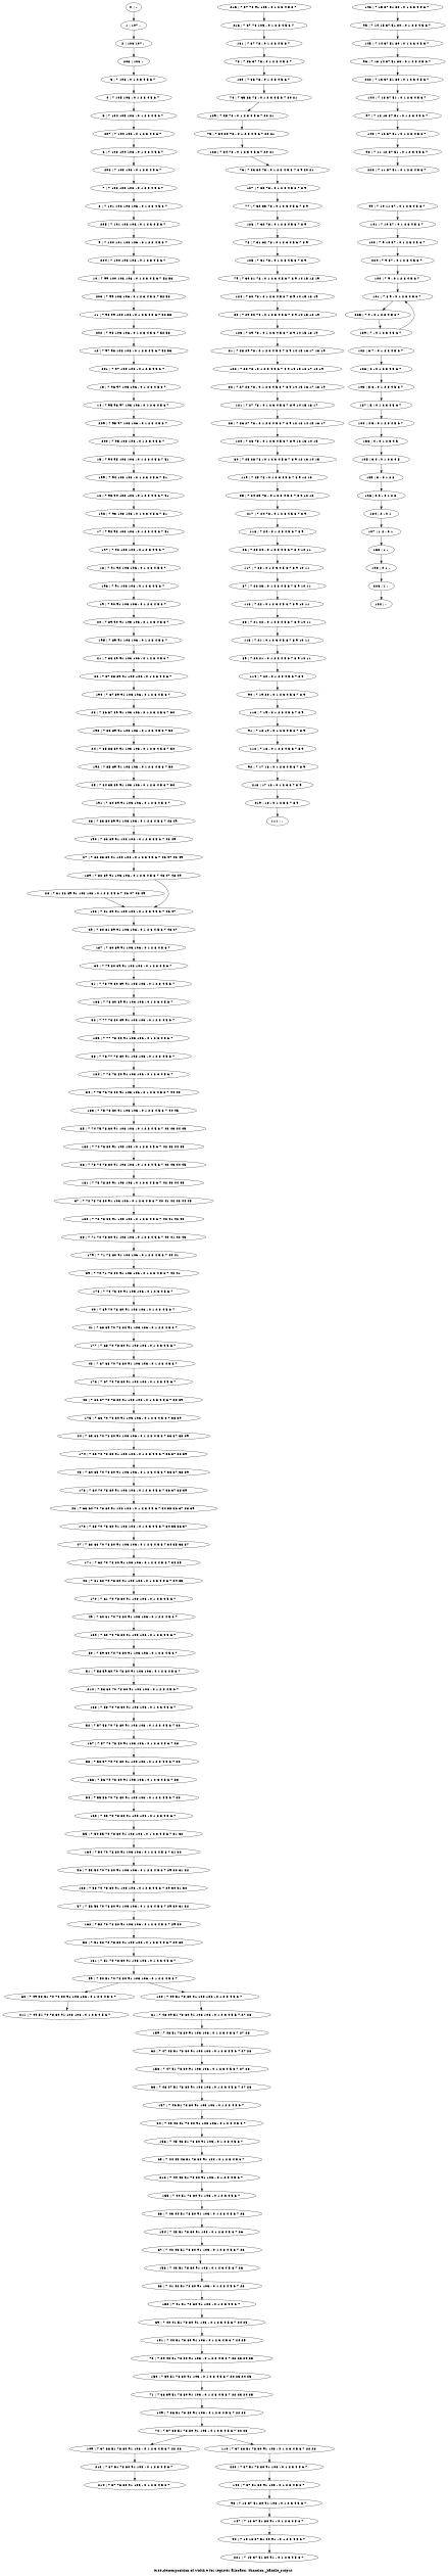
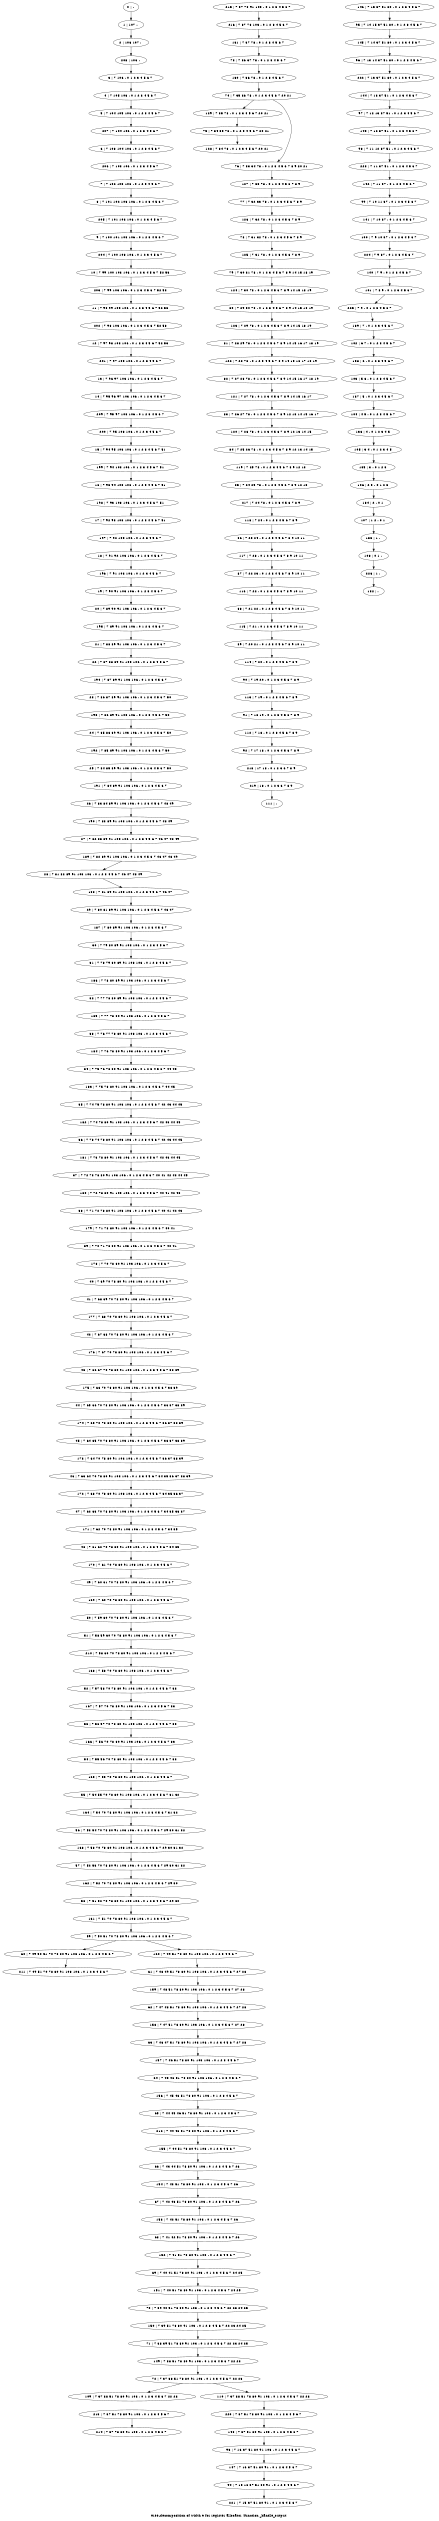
  digraph {
    label="Tree-decomposition of width 9 for register allocator (function _handle_output)"
    n1 [label="0 | : "]
    n2 [label="1 | 107 : "]
    n3 [label="2 | 106 107 : "]
    n4 [label="208 | 106 : "]
    n5 [label="3 | 7 106 : 0 1 2 3 4 5 6 7 "]
    n6 [label="4 | 7 105 106 : 0 1 2 3 4 5 6 7 "]
    n7 [label="5 | 7 104 105 106 : 0 1 2 3 4 5 6 7 "]
    n8 [label="207 | 7 104 106 : 0 1 2 3 4 5 6 7 "]
    n9 [label="6 | 7 103 104 106 : 0 1 2 3 4 5 6 7 "]
    n10 [label="206 | 7 103 106 : 0 1 2 3 4 5 6 7 "]
    n11 [label="7 | 7 102 103 106 : 0 1 2 3 4 5 6 7 "]
    n12 [label="8 | 7 101 102 103 106 : 0 1 2 3 4 5 6 7 "]
    n13 [label="205 | 7 101 103 106 : 0 1 2 3 4 5 6 7 "]
    n14 [label="9 | 7 100 101 103 106 : 0 1 2 3 4 5 6 7 "]
    n15 [label="204 | 7 100 103 106 : 0 1 2 3 4 5 6 7 "]
    n16 [label="10 | 7 99 100 103 106 : 0 1 2 3 4 5 6 7 52 53 "]
    n17 [label="203 | 7 99 103 106 : 0 1 2 3 4 5 6 7 52 53 "]
    n18 [label="11 | 7 98 99 103 106 : 0 1 2 3 4 5 6 7 52 53 "]
    n19 [label="202 | 7 98 103 106 : 0 1 2 3 4 5 6 7 52 53 "]
    n20 [label="12 | 7 97 98 103 106 : 0 1 2 3 4 5 6 7 52 53 "]
    n21 [label="201 | 7 97 103 106 : 0 1 2 3 4 5 6 7 "]
    n22 [label="13 | 7 96 97 103 106 : 0 1 2 3 4 5 6 7 "]
    n23 [label="14 | 7 95 96 97 103 106 : 0 1 2 3 4 5 6 7 "]
    n24 [label="209 | 7 95 97 103 106 : 0 1 2 3 4 5 6 7 "]
    n25 [label="200 | 7 95 103 106 : 0 1 2 3 4 5 6 7 "]
    n26 [label="15 | 7 94 95 103 106 : 0 1 2 3 4 5 6 7 51 "]
    n27 [label="199 | 7 94 103 106 : 0 1 2 3 4 5 6 7 51 "]
    n28 [label="16 | 7 93 94 103 106 : 0 1 2 3 4 5 6 7 51 "]
    n29 [label="198 | 7 93 103 106 : 0 1 2 3 4 5 6 7 51 "]
    n30 [label="17 | 7 92 93 103 106 : 0 1 2 3 4 5 6 7 51 "]
    n31 [label="197 | 7 92 103 106 : 0 1 2 3 4 5 6 7 "]
    n32 [label="18 | 7 91 92 103 106 : 0 1 2 3 4 5 6 7 "]
    n33 [label="196 | 7 91 103 106 : 0 1 2 3 4 5 6 7 "]
    n34 [label="19 | 7 90 91 103 106 : 0 1 2 3 4 5 6 7 "]
    n35 [label="20 | 7 89 90 91 103 106 : 0 1 2 3 4 5 6 7 "]
    n36 [label="195 | 7 89 91 103 106 : 0 1 2 3 4 5 6 7 "]
    n37 [label="21 | 7 88 89 91 103 106 : 0 1 2 3 4 5 6 7 "]
    n38 [label="22 | 7 87 88 89 91 103 106 : 0 1 2 3 4 5 6 7 "]
    n39 [label="194 | 7 87 89 91 103 106 : 0 1 2 3 4 5 6 7 "]
    n40 [label="23 | 7 86 87 89 91 103 106 : 0 1 2 3 4 5 6 7 50 "]
    n41 [label="193 | 7 86 89 91 103 106 : 0 1 2 3 4 5 6 7 50 "]
    n42 [label="24 | 7 85 86 89 91 103 106 : 0 1 2 3 4 5 6 7 50 "]
    n43 [label="192 | 7 85 89 91 103 106 : 0 1 2 3 4 5 6 7 50 "]
    n44 [label="25 | 7 84 85 89 91 103 106 : 0 1 2 3 4 5 6 7 50 "]
    n45 [label="191 | 7 84 89 91 103 106 : 0 1 2 3 4 5 6 7 "]
    n46 [label="26 | 7 83 84 89 91 103 106 : 0 1 2 3 4 5 6 7 48 49 "]
    n47 [label="190 | 7 83 89 91 103 106 : 0 1 2 3 4 5 6 7 48 49 "]
    n48 [label="27 | 7 82 83 89 91 103 106 : 0 1 2 3 4 5 6 7 46 47 48 49 "]
    n49 [label="189 | 7 82 89 91 103 106 : 0 1 2 3 4 5 6 7 46 47 48 49 "]
    n50 [label="28 | 7 81 82 89 91 103 106 : 0 1 2 3 4 5 6 7 46 47 48 49 "]
    n51 [label="188 | 7 81 89 91 103 106 : 0 1 2 3 4 5 6 7 46 47 "]
    n52 [label="29 | 7 80 81 89 91 103 106 : 0 1 2 3 4 5 6 7 46 47 "]
    n53 [label="187 | 7 80 89 91 103 106 : 0 1 2 3 4 5 6 7 "]
    n54 [label="30 | 7 79 80 89 91 103 106 : 0 1 2 3 4 5 6 7 "]
    n55 [label="31 | 7 78 79 80 89 91 103 106 : 0 1 2 3 4 5 6 7 "]
    n56 [label="186 | 7 78 80 89 91 103 106 : 0 1 2 3 4 5 6 7 "]
    n57 [label="32 | 7 77 78 80 89 91 103 106 : 0 1 2 3 4 5 6 7 "]
    n58 [label="185 | 7 77 78 80 91 103 106 : 0 1 2 3 4 5 6 7 "]
    n59 [label="33 | 7 76 77 78 80 91 103 106 : 0 1 2 3 4 5 6 7 "]
    n60 [label="184 | 7 76 78 80 91 103 106 : 0 1 2 3 4 5 6 7 "]
    n61 [label="34 | 7 75 76 78 80 91 103 106 : 0 1 2 3 4 5 6 7 44 45 "]
    n62 [label="183 | 7 75 78 80 91 103 106 : 0 1 2 3 4 5 6 7 44 45 "]
    n63 [label="35 | 7 74 75 78 80 91 103 106 : 0 1 2 3 4 5 6 7 42 43 44 45 "]
    n64 [label="182 | 7 74 78 80 91 103 106 : 0 1 2 3 4 5 6 7 42 43 44 45 "]
    n65 [label="36 | 7 73 74 78 80 91 103 106 : 0 1 2 3 4 5 6 7 42 43 44 45 "]
    n66 [label="181 | 7 73 78 80 91 103 106 : 0 1 2 3 4 5 6 7 42 43 44 45 "]
    n67 [label="37 | 7 72 73 78 80 91 103 106 : 0 1 2 3 4 5 6 7 40 41 42 43 44 45 "]
    n68 [label="180 | 7 72 78 80 91 103 106 : 0 1 2 3 4 5 6 7 40 41 42 43 "]
    n69 [label="38 | 7 71 72 78 80 91 103 106 : 0 1 2 3 4 5 6 7 40 41 42 43 "]
    n70 [label="179 | 7 71 78 80 91 103 106 : 0 1 2 3 4 5 6 7 40 41 "]
    n71 [label="39 | 7 70 71 78 80 91 103 106 : 0 1 2 3 4 5 6 7 40 41 "]
    n72 [label="178 | 7 70 78 80 91 103 106 : 0 1 2 3 4 5 6 7 "]
    n73 [label="40 | 7 69 70 78 80 91 103 106 : 0 1 2 3 4 5 6 7 "]
    n74 [label="41 | 7 68 69 70 78 80 91 103 106 : 0 1 2 3 4 5 6 7 "]
    n75 [label="177 | 7 68 70 78 80 91 103 106 : 0 1 2 3 4 5 6 7 "]
    n76 [label="42 | 7 67 68 70 78 80 91 103 106 : 0 1 2 3 4 5 6 7 "]
    n77 [label="176 | 7 67 70 78 80 91 103 106 : 0 1 2 3 4 5 6 7 "]
    n78 [label="43 | 7 66 67 70 78 80 91 103 106 : 0 1 2 3 4 5 6 7 38 39 "]
    n79 [label="175 | 7 66 70 78 80 91 103 106 : 0 1 2 3 4 5 6 7 38 39 "]
    n80 [label="44 | 7 65 66 70 78 80 91 103 106 : 0 1 2 3 4 5 6 7 36 37 38 39 "]
    n81 [label="174 | 7 65 70 78 80 91 103 106 : 0 1 2 3 4 5 6 7 36 37 38 39 "]
    n82 [label="45 | 7 64 65 70 78 80 91 103 106 : 0 1 2 3 4 5 6 7 36 37 38 39 "]
    n83 [label="173 | 7 64 70 78 80 91 103 106 : 0 1 2 3 4 5 6 7 36 37 38 39 "]
    n84 [label="46 | 7 63 64 70 78 80 91 103 106 : 0 1 2 3 4 5 6 7 34 35 36 37 38 39 "]
    n85 [label="172 | 7 63 70 78 80 91 103 106 : 0 1 2 3 4 5 6 7 34 35 36 37 "]
    n86 [label="47 | 7 62 63 70 78 80 91 103 106 : 0 1 2 3 4 5 6 7 34 35 36 37 "]
    n87 [label="171 | 7 62 70 78 80 91 103 106 : 0 1 2 3 4 5 6 7 34 35 "]
    n88 [label="48 | 7 61 62 70 78 80 91 103 106 : 0 1 2 3 4 5 6 7 34 35 "]
    n89 [label="170 | 7 61 70 78 80 91 103 106 : 0 1 2 3 4 5 6 7 "]
    n90 [label="49 | 7 60 61 70 78 80 91 103 106 : 0 1 2 3 4 5 6 7 "]
    n91 [label="169 | 7 60 70 78 80 91 103 106 : 0 1 2 3 4 5 6 7 "]
    n92 [label="50 | 7 59 60 70 78 80 91 103 106 : 0 1 2 3 4 5 6 7 "]
    n93 [label="51 | 7 58 59 60 70 78 80 91 103 106 : 0 1 2 3 4 5 6 7 "]
    n94 [label="210 | 7 58 60 70 78 80 91 103 106 : 0 1 2 3 4 5 6 7 "]
    n95 [label="168 | 7 58 70 78 80 91 103 106 : 0 1 2 3 4 5 6 7 "]
    n96 [label="52 | 7 57 58 70 78 80 91 103 106 : 0 1 2 3 4 5 6 7 33 "]
    n97 [label="167 | 7 57 70 78 80 91 103 106 : 0 1 2 3 4 5 6 7 33 "]
    n98 [label="53 | 7 56 57 70 78 80 91 103 106 : 0 1 2 3 4 5 6 7 33 "]
    n99 [label="166 | 7 56 70 78 80 91 103 106 : 0 1 2 3 4 5 6 7 33 "]
    n100 [label="54 | 7 55 56 70 78 80 91 103 106 : 0 1 2 3 4 5 6 7 33 "]
    n101 [label="165 | 7 55 70 78 80 91 103 106 : 0 1 2 3 4 5 6 7 "]
    n102 [label="55 | 7 54 55 70 78 80 91 103 106 : 0 1 2 3 4 5 6 7 31 32 "]
    n103 [label="164 | 7 54 70 78 80 91 103 106 : 0 1 2 3 4 5 6 7 31 32 "]
    n104 [label="56 | 7 53 54 70 78 80 91 103 106 : 0 1 2 3 4 5 6 7 29 30 31 32 "]
    n105 [label="163 | 7 53 70 78 80 91 103 106 : 0 1 2 3 4 5 6 7 29 30 31 32 "]
    n106 [label="57 | 7 52 53 70 78 80 91 103 106 : 0 1 2 3 4 5 6 7 29 30 31 32 "]
    n107 [label="162 | 7 52 70 78 80 91 103 106 : 0 1 2 3 4 5 6 7 29 30 "]
    n108 [label="58 | 7 51 52 70 78 80 91 103 106 : 0 1 2 3 4 5 6 7 29 30 "]
    n109 [label="161 | 7 51 70 78 80 91 103 106 : 0 1 2 3 4 5 6 7 "]
    n110 [label="59 | 7 50 51 70 78 80 91 103 106 : 0 1 2 3 4 5 6 7 "]
    n111 [label="60 | 7 49 50 51 70 78 80 91 103 106 : 0 1 2 3 4 5 6 7 "]
    n112 [label="160 | 7 49 51 78 80 91 103 106 : 0 1 2 3 4 5 6 7 "]
    n113 [label="211 | 7 49 51 70 78 80 91 103 106 : 0 1 2 3 4 5 6 7 "]
    n114 [label="61 | 7 48 49 51 78 80 91 103 106 : 0 1 2 3 4 5 6 7 27 28 "]
    n115 [label="159 | 7 48 51 78 80 91 103 106 : 0 1 2 3 4 5 6 7 27 28 "]
    n116 [label="62 | 7 47 48 51 78 80 91 103 106 : 0 1 2 3 4 5 6 7 27 28 "]
    n117 [label="158 | 7 47 51 78 80 91 103 106 : 0 1 2 3 4 5 6 7 27 28 "]
    n118 [label="63 | 7 46 47 51 78 80 91 103 106 : 0 1 2 3 4 5 6 7 27 28 "]
    n119 [label="157 | 7 46 51 78 80 91 103 106 : 0 1 2 3 4 5 6 7 "]
    n120 [label="64 | 7 45 46 51 78 80 91 103 106 : 0 1 2 3 4 5 6 7 "]
    n121 [label="156 | 7 45 46 51 78 80 91 103 : 0 1 2 3 4 5 6 7 "]
    n122 [label="65 | 7 44 45 46 51 78 80 91 103 : 0 1 2 3 4 5 6 7 "]
    n123 [label="212 | 7 44 46 51 78 80 91 103 : 0 1 2 3 4 5 6 7 "]
    n124 [label="155 | 7 44 51 78 80 91 103 : 0 1 2 3 4 5 6 7 "]
    n125 [label="66 | 7 43 44 51 78 80 91 103 : 0 1 2 3 4 5 6 7 26 "]
    n126 [label="154 | 7 43 51 78 80 91 103 : 0 1 2 3 4 5 6 7 26 "]
    n127 [label="67 | 7 42 43 51 78 80 91 103 : 0 1 2 3 4 5 6 7 26 "]
    n128 [label="153 | 7 42 51 78 80 91 103 : 0 1 2 3 4 5 6 7 26 "]
    n129 [label="68 | 7 41 42 51 78 80 91 103 : 0 1 2 3 4 5 6 7 26 "]
    n130 [label="152 | 7 41 51 78 80 91 103 : 0 1 2 3 4 5 6 7 "]
    n131 [label="69 | 7 40 41 51 78 80 91 103 : 0 1 2 3 4 5 6 7 24 25 "]
    n132 [label="151 | 7 40 51 78 80 91 103 : 0 1 2 3 4 5 6 7 24 25 "]
    n133 [label="70 | 7 39 40 51 78 80 91 103 : 0 1 2 3 4 5 6 7 22 23 24 25 "]
    n134 [label="150 | 7 39 51 78 80 91 103 : 0 1 2 3 4 5 6 7 22 23 24 25 "]
    n135 [label="71 | 7 38 39 51 78 80 91 103 : 0 1 2 3 4 5 6 7 22 23 24 25 "]
    n136 [label="149 | 7 38 51 78 80 91 103 : 0 1 2 3 4 5 6 7 22 23 "]
    n137 [label="72 | 7 37 38 51 78 80 91 103 : 0 1 2 3 4 5 6 7 22 23 "]
    n138 [label="109 | 7 37 38 51 78 80 91 103 : 0 1 2 3 4 5 6 7 22 23 "]
    n139 [label="110 | 7 37 38 51 78 80 91 103 : 0 1 2 3 4 5 6 7 22 23 "]
    n140 [label="213 | 7 37 51 78 80 91 103 : 0 1 2 3 4 5 6 7 "]
    n141 [label="220 | 7 37 51 78 80 91 103 : 0 1 2 3 4 5 6 7 "]
    n142 [label="73 | 7 36 37 78 : 0 1 2 3 4 5 6 7 "]
    n143 [label="130 | 7 36 78 : 0 1 2 3 4 5 6 7 "]
    n144 [label="74 | 7 35 36 78 : 0 1 2 3 4 5 6 7 20 21 "]
    n145 [label="129 | 7 35 78 : 0 1 2 3 4 5 6 7 20 21 "]
    n146 [label="75 | 7 34 35 78 : 0 1 2 3 4 5 6 7 20 21 "]
    n147 [label="128 | 7 34 78 : 0 1 2 3 4 5 6 7 20 21 "]
    n148 [label="76 | 7 33 34 78 : 0 1 2 3 4 5 6 7 8 9 20 21 "]
    n149 [label="127 | 7 33 78 : 0 1 2 3 4 5 6 7 8 9 "]
    n150 [label="77 | 7 32 33 78 : 0 1 2 3 4 5 6 7 8 9 "]
    n151 [label="126 | 7 32 78 : 0 1 2 3 4 5 6 7 8 9 "]
    n152 [label="78 | 7 31 32 78 : 0 1 2 3 4 5 6 7 8 9 "]
    n153 [label="125 | 7 31 78 : 0 1 2 3 4 5 6 7 8 9 "]
    n154 [label="79 | 7 30 31 78 : 0 1 2 3 4 5 6 7 8 9 14 15 18 19 "]
    n155 [label="124 | 7 30 78 : 0 1 2 3 4 5 6 7 8 9 14 15 18 19 "]
    n156 [label="80 | 7 29 30 78 : 0 1 2 3 4 5 6 7 8 9 14 15 18 19 "]
    n157 [label="123 | 7 29 78 : 0 1 2 3 4 5 6 7 8 9 14 15 18 19 "]
    n158 [label="81 | 7 28 29 78 : 0 1 2 3 4 5 6 7 8 9 14 15 16 17 18 19 "]
    n159 [label="122 | 7 28 78 : 0 1 2 3 4 5 6 7 8 9 14 15 16 17 18 19 "]
    n160 [label="82 | 7 27 28 78 : 0 1 2 3 4 5 6 7 8 9 14 15 16 17 18 19 "]
    n161 [label="121 | 7 27 78 : 0 1 2 3 4 5 6 7 8 9 14 15 16 17 "]
    n162 [label="83 | 7 26 27 78 : 0 1 2 3 4 5 6 7 8 9 12 13 14 15 16 17 "]
    n163 [label="120 | 7 26 78 : 0 1 2 3 4 5 6 7 8 9 12 13 14 15 "]
    n164 [label="84 | 7 25 26 78 : 0 1 2 3 4 5 6 7 8 9 12 13 14 15 "]
    n165 [label="119 | 7 25 78 : 0 1 2 3 4 5 6 7 8 9 12 13 "]
    n166 [label="85 | 7 24 25 78 : 0 1 2 3 4 5 6 7 8 9 12 13 "]
    n167 [label="217 | 7 24 78 : 0 1 2 3 4 5 6 7 8 9 "]
    n168 [label="118 | 7 24 : 0 1 2 3 4 5 6 7 8 9 "]
    n169 [label="86 | 7 23 24 : 0 1 2 3 4 5 6 7 8 9 10 11 "]
    n170 [label="117 | 7 23 : 0 1 2 3 4 5 6 7 8 9 10 11 "]
    n171 [label="87 | 7 22 23 : 0 1 2 3 4 5 6 7 8 9 10 11 "]
    n172 [label="116 | 7 22 : 0 1 2 3 4 5 6 7 8 9 10 11 "]
    n173 [label="88 | 7 21 22 : 0 1 2 3 4 5 6 7 8 9 10 11 "]
    n174 [label="115 | 7 21 : 0 1 2 3 4 5 6 7 8 9 10 11 "]
    n175 [label="89 | 7 20 21 : 0 1 2 3 4 5 6 7 8 9 10 11 "]
    n176 [label="114 | 7 20 : 0 1 2 3 4 5 6 7 8 9 "]
    n177 [label="90 | 7 19 20 : 0 1 2 3 4 5 6 7 8 9 "]
    n178 [label="113 | 7 19 : 0 1 2 3 4 5 6 7 8 9 "]
    n179 [label="91 | 7 18 19 : 0 1 2 3 4 5 6 7 8 9 "]
    n180 [label="112 | 7 18 : 0 1 2 3 4 5 6 7 8 9 "]
    n181 [label="92 | 7 17 18 : 0 1 2 3 4 5 6 7 8 9 "]
    n182 [label="218 | 17 18 : 0 1 2 3 6 7 8 9 "]
    n183 [label="219 | 18 : 0 1 2 3 6 7 8 9 "]
    n184 [label="93 | 7 16 37 51 80 91 103 : 0 1 2 3 4 5 6 7 "]
    n185 [label="147 | 7 16 37 51 80 91 : 0 1 2 3 4 5 6 7 "]
    n186 [label="94 | 7 15 16 37 51 80 91 : 0 1 2 3 4 5 6 7 "]
    n187 [label="221 | 7 15 37 51 80 91 : 0 1 2 3 4 5 6 7 "]
    n188 [label="95 | 7 14 15 37 51 80 : 0 1 2 3 4 5 6 7 "]
    n189 [label="145 | 7 14 37 51 80 : 0 1 2 3 4 5 6 7 "]
    n190 [label="96 | 7 13 14 37 51 80 : 0 1 2 3 4 5 6 7 "]
    n191 [label="222 | 7 13 37 51 80 : 0 1 2 3 4 5 6 7 "]
    n192 [label="144 | 7 13 37 51 : 0 1 2 3 4 5 6 7 "]
    n193 [label="97 | 7 12 13 37 51 : 0 1 2 3 4 5 6 7 "]
    n194 [label="143 | 7 12 37 51 : 0 1 2 3 4 5 6 7 "]
    n195 [label="98 | 7 11 12 37 51 : 0 1 2 3 4 5 6 7 "]
    n196 [label="223 | 7 11 37 51 : 0 1 2 3 4 5 6 7 "]
+   n197 [label="142 | 7 11 37 : 0 1 2 3 4 5 6 7 "]
    n198 [label="99 | 7 10 11 37 : 0 1 2 3 4 5 6 7 "]
    n199 [label="141 | 7 10 37 : 0 1 2 3 4 5 6 7 "]
    n200 [label="100 | 7 9 10 37 : 0 1 2 3 4 5 6 7 "]
    n201 [label="224 | 7 9 37 : 0 1 2 3 4 5 6 7 "]
    n202 [label="140 | 7 9 : 0 1 2 3 4 5 6 7 "]
    n203 [label="101 | 7 8 9 : 0 1 2 3 4 5 6 7 "]
    n204 [label="225 | 7 9 : 0 1 2 3 4 5 6 7 "]
    n205 [label="139 | 7 : 0 1 2 3 4 5 6 7 "]
    n206 [label="102 | 6 7 : 0 1 2 3 4 5 6 7 "]
    n207 [label="138 | 6 : 0 1 2 3 4 5 6 7 "]
    n208 [label="103 | 5 6 : 0 1 2 3 4 5 6 7 "]
    n209 [label="137 | 5 : 0 1 2 3 4 5 6 7 "]
    n210 [label="104 | 4 5 : 0 1 2 3 4 5 6 7 "]
    n211 [label="136 | 4 : 0 1 2 3 4 5 "]
    n212 [label="105 | 3 4 : 0 1 2 3 4 5 "]
    n213 [label="135 | 3 : 0 1 2 3 "]
    n214 [label="106 | 2 3 : 0 1 2 3 "]
    n215 [label="134 | 2 : 0 1 "]
    n216 [label="107 | 1 2 : 0 1 "]
    n217 [label="133 | 1 : "]
    n218 [label="108 | 0 1 : "]
    n219 [label="226 | 1 : "]
    n220 [label="132 | : "]
    n221 [label="214 | 7 37 78 80 91 103 : 0 1 2 3 4 5 6 7 "]
    n222 [label="148 | 7 37 51 80 91 103 : 0 1 2 3 4 5 6 7 "]
    n223 [label="111 | : "]
    n224 [label="131 | 7 37 78 : 0 1 2 3 4 5 6 7 "]
    n225 [label="146 | 7 15 37 51 80 : 0 1 2 3 4 5 6 7 "]
    n226 [label="215 | 7 37 78 91 103 : 0 1 2 3 4 5 6 7 "]
    n227 [label="216 | 7 37 78 103 : 0 1 2 3 4 5 6 7 "]
    n1 -> n2
    n2 -> n3
    n3 -> n4
    n4 -> n5
    n5 -> n6
    n6 -> n7
    n7 -> n8
    n8 -> n9
    n9 -> n10
    n10 -> n11
    n11 -> n12
    n12 -> n13
    n13 -> n14
    n14 -> n15
    n15 -> n16
    n16 -> n17
    n17 -> n18
    n18 -> n19
    n19 -> n20
    n20 -> n21
    n21 -> n22
    n22 -> n23
    n23 -> n24
    n24 -> n25
    n25 -> n26
    n26 -> n27
    n27 -> n28
    n28 -> n29
    n29 -> n30
    n30 -> n31
    n31 -> n32
    n32 -> n33
    n33 -> n34
    n34 -> n35
    n35 -> n36
    n36 -> n37
    n37 -> n38
    n38 -> n39
    n39 -> n40
    n40 -> n41
    n41 -> n42
    n42 -> n43
-   n43 -> n44
    n44 -> n45
    n45 -> n46
    n46 -> n47
    n47 -> n48
    n48 -> n49
-   n49 -> n51
+   n49 -> n50
    n50 -> n51
    n51 -> n52
    n52 -> n53
    n53 -> n54
    n54 -> n55
    n55 -> n56
    n56 -> n57
    n57 -> n58
    n58 -> n59
    n59 -> n60
    n60 -> n61
    n61 -> n62
    n62 -> n63
    n63 -> n64
    n64 -> n65
    n65 -> n66
    n66 -> n67
    n67 -> n68
    n68 -> n69
    n69 -> n70
    n70 -> n71
    n71 -> n72
    n72 -> n73
    n73 -> n74
    n74 -> n75
    n75 -> n76
    n76 -> n77
    n77 -> n78
    n78 -> n79
    n79 -> n80
    n80 -> n81
    n81 -> n82
    n82 -> n83
    n83 -> n84
    n84 -> n85
    n85 -> n86
    n86 -> n87
    n87 -> n88
    n88 -> n89
    n89 -> n90
    n90 -> n91
    n91 -> n92
    n92 -> n93
    n93 -> n94
    n94 -> n95
    n95 -> n96
    n96 -> n97
    n97 -> n98
    n98 -> n99
    n99 -> n100
    n100 -> n101
    n101 -> n102
    n102 -> n103
    n103 -> n104
    n104 -> n105
    n105 -> n106
    n106 -> n107
    n107 -> n108
    n108 -> n109
    n109 -> n110
    n110 -> n111
    n110 -> n112
    n111 -> n113
    n112 -> n114
    n114 -> n115
    n115 -> n116
    n116 -> n117
    n117 -> n118
    n118 -> n119
    n119 -> n120
    n120 -> n121
    n121 -> n122
    n122 -> n123
    n123 -> n124
    n124 -> n125
    n125 -> n126
    n126 -> n127
-   n127 -> n128
+   n128 -> n127
    n128 -> n129
    n129 -> n130
    n130 -> n131
    n131 -> n132
    n132 -> n133
    n133 -> n134
    n134 -> n135
    n135 -> n136
    n136 -> n137
    n137 -> n138
    n137 -> n139
-   n138 -> n140
    n139 -> n141
    n140 -> n221
    n141 -> n222
    n142 -> n143
    n143 -> n144
    n144 -> n145
    n145 -> n146
    n146 -> n147
-   n147 -> n148
+   n144 -> n148
    n148 -> n149
    n149 -> n150
    n150 -> n151
    n151 -> n152
    n152 -> n153
    n153 -> n154
    n154 -> n155
    n155 -> n156
    n156 -> n157
    n157 -> n158
    n158 -> n159
    n159 -> n160
    n160 -> n161
    n161 -> n162
    n162 -> n163
    n163 -> n164
    n164 -> n165
    n165 -> n166
    n166 -> n167
    n167 -> n168
    n168 -> n169
    n169 -> n170
    n170 -> n171
    n171 -> n172
    n172 -> n173
    n173 -> n174
    n174 -> n175
    n175 -> n176
    n176 -> n177
    n177 -> n178
    n178 -> n179
    n179 -> n180
    n180 -> n181
    n181 -> n182
    n182 -> n183
    n183 -> n223
    n184 -> n185
    n185 -> n186
    n186 -> n187
    n188 -> n189
    n189 -> n190
    n190 -> n191
    n191 -> n192
    n192 -> n193
    n193 -> n194
    n194 -> n195
    n195 -> n196
+   n196 -> n197
+   n197 -> n198
    n198 -> n199
    n199 -> n200
    n200 -> n201
    n201 -> n202
    n202 -> n203
    n203 -> n204
    n204 -> n205
-   n205 -> n203
+   n205 -> n206
    n206 -> n207
    n207 -> n208
    n208 -> n209
    n209 -> n210
    n210 -> n211
    n211 -> n212
    n212 -> n213
    n213 -> n214
    n214 -> n215
    n215 -> n216
    n216 -> n217
    n217 -> n218
    n218 -> n219
    n219 -> n220
    n222 -> n184
    n224 -> n142
    n225 -> n188
    n226 -> n227
    n227 -> n224
  }
